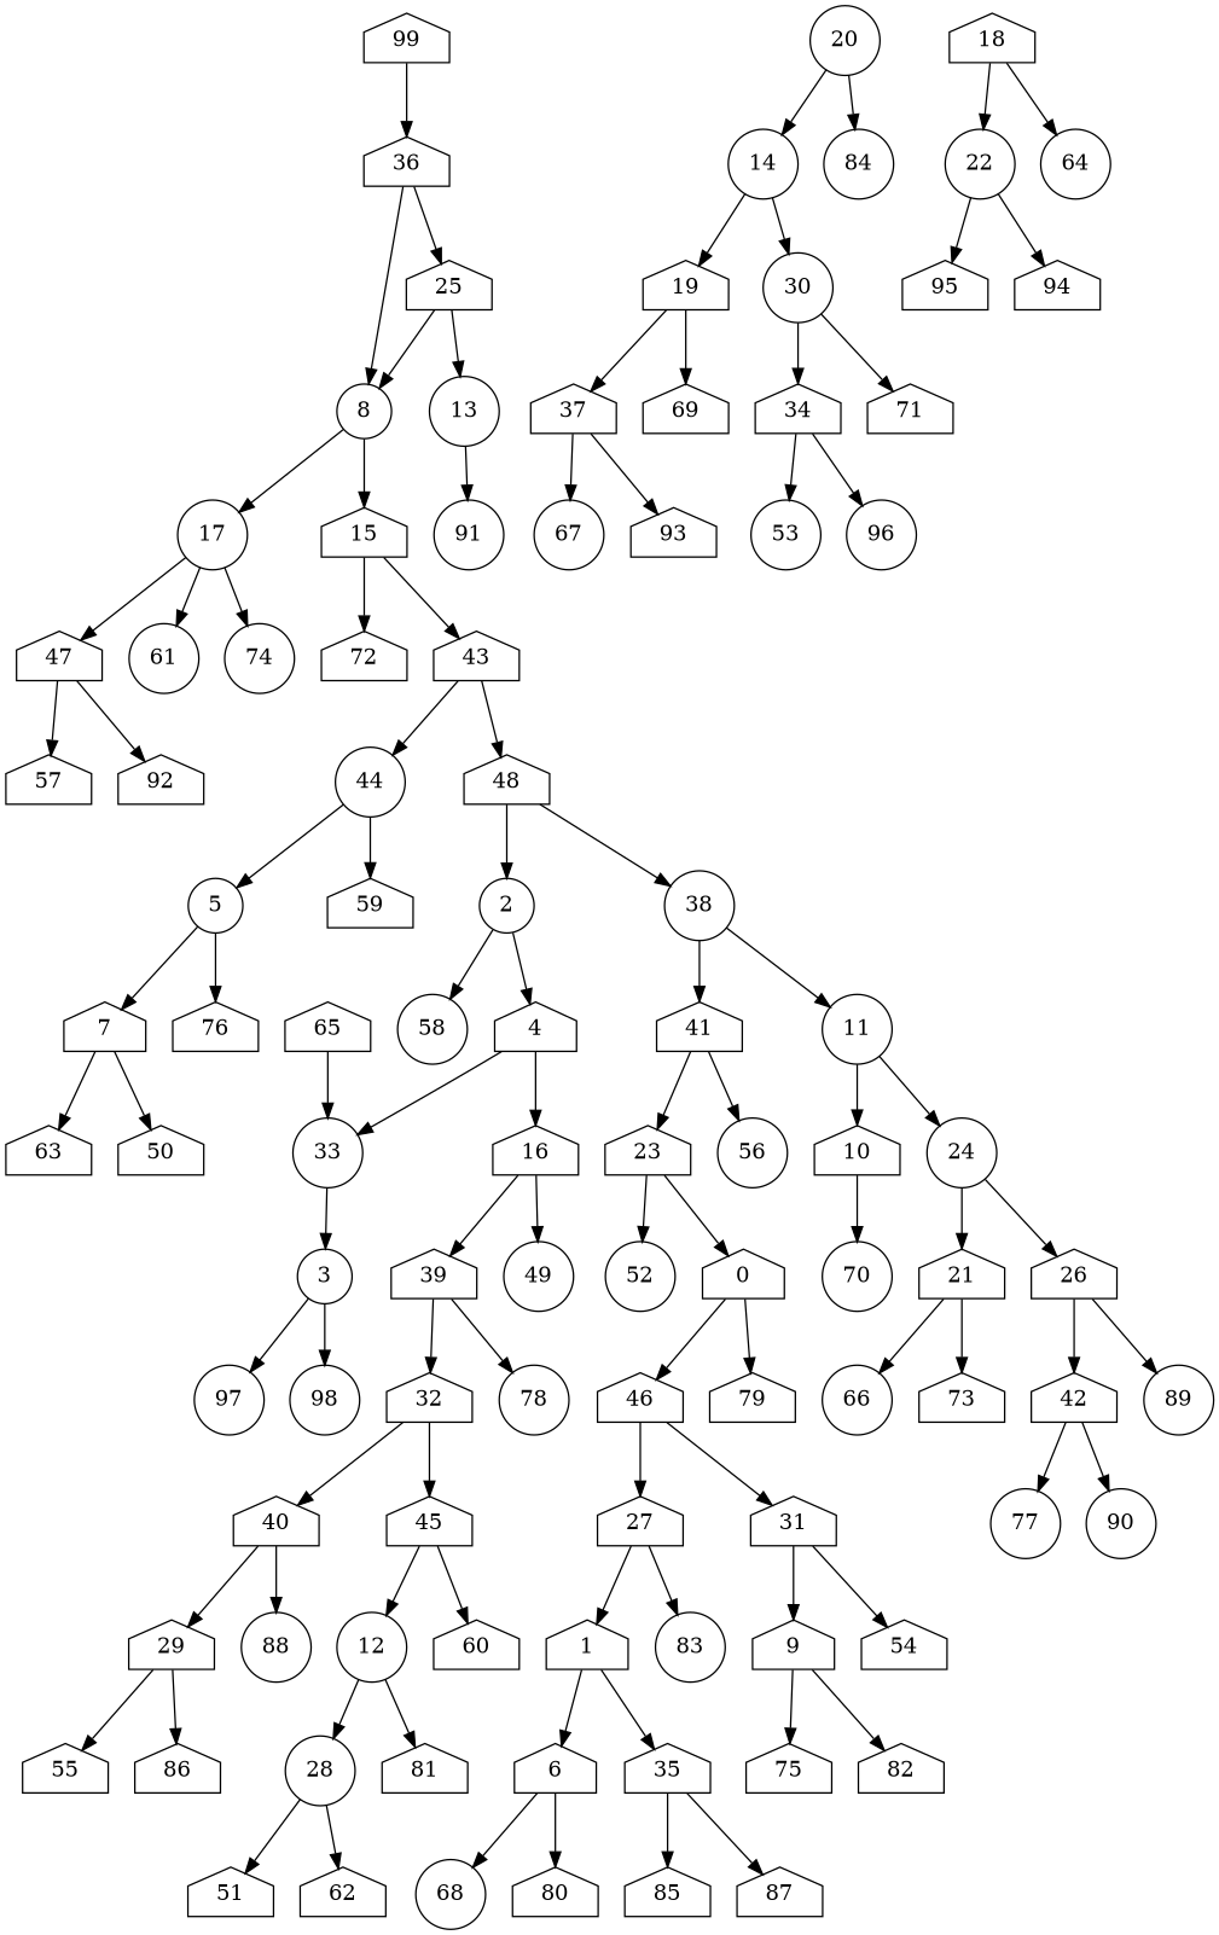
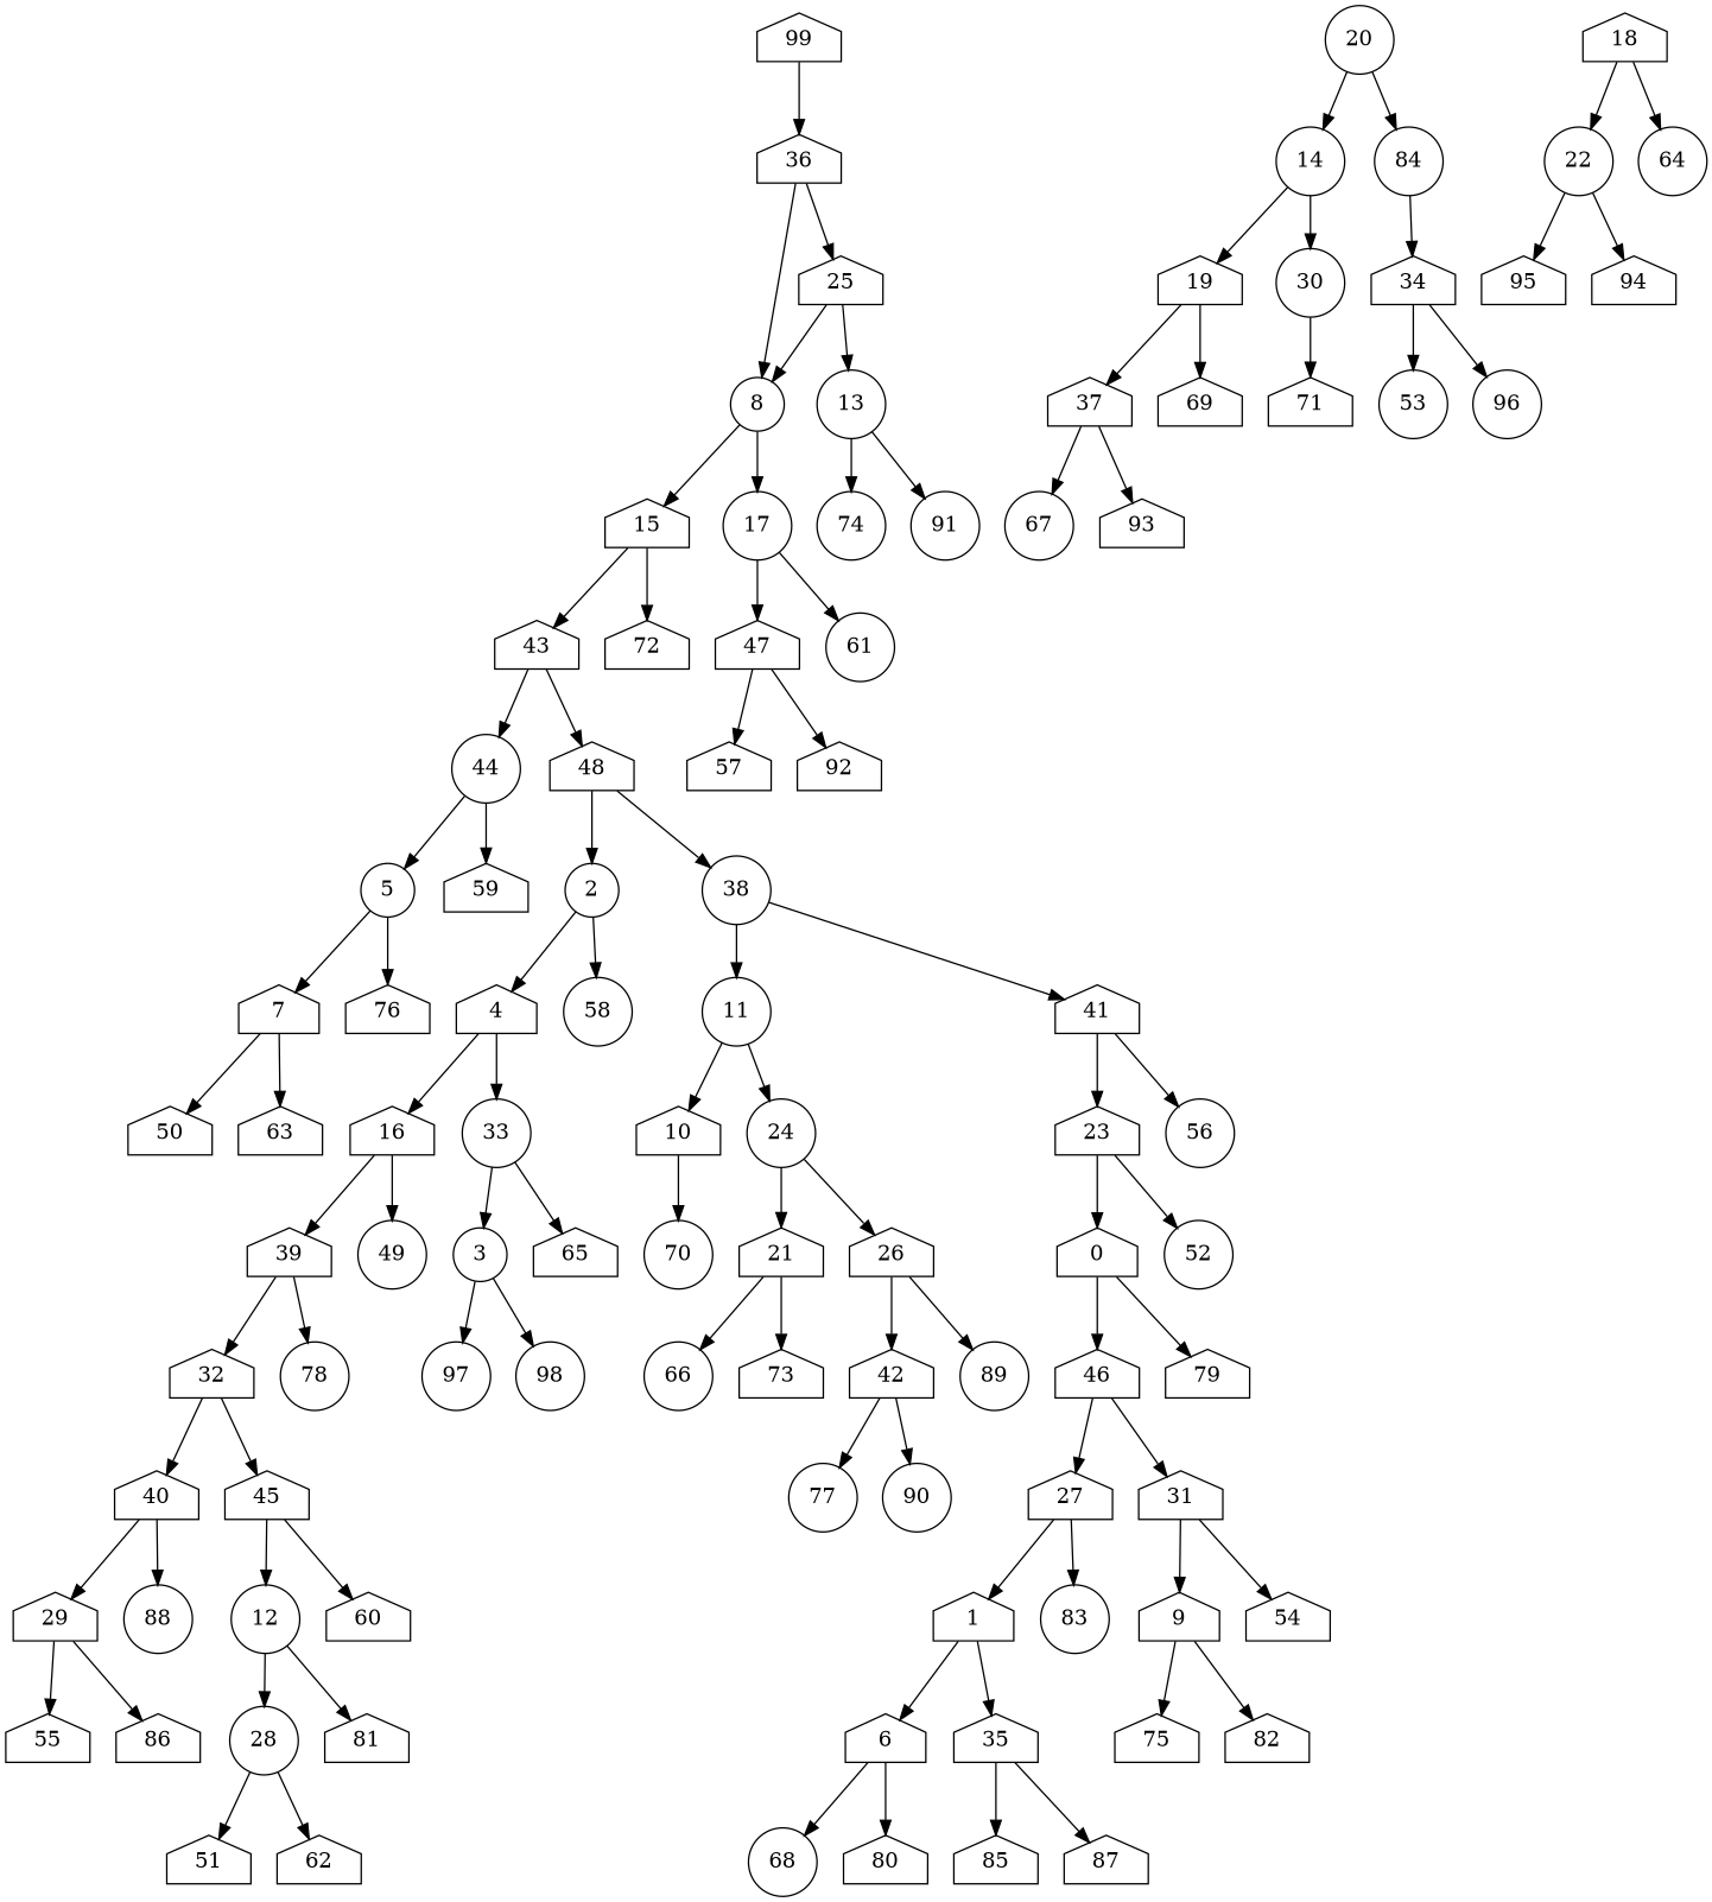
  digraph {
    node [shape=house]
    n1 [label=0]
    n2 [label=46]
    n3 [label=79]
    n4 [label=27]
    n5 [label=31]
    n6 [label=1]
    n7 [label=6]
    n8 [label=35]
    n9 [label=68 shape=circle]
    n10 [label=80]
    n11 [label=85]
    n12 [label=87]
    n13 [label=2 shape=circle]
    n14 [label=4]
    n15 [label=58 shape=circle]
    n16 [label=16]
    n17 [label=33 shape=circle]
    n18 [label=3 shape=circle]
    n19 [label=97 shape=circle]
    n20 [label=98 shape=circle]
    n21 [label=39]
    n22 [label=49 shape=circle]
    n23 [label=65]
    n24 [label=5 shape=circle]
    n25 [label=7]
    n26 [label=76]
    n27 [label=50]
    n28 [label=63]
    n29 [label=8 shape=circle]
    n30 [label=15]
    n31 [label=17 shape=circle]
    n32 [label=43]
    n33 [label=72]
    n34 [label=47]
    n35 [label=61 shape=circle]
    n36 [label=9]
    n37 [label=75]
    n38 [label=82]
    n39 [label=10]
    n40 [label=70 shape=circle]
    n41 [label=20 shape=circle]
    n42 [label=14 shape=circle]
    n43 [label=84 shape=circle]
    n44 [label=11 shape=circle]
    n45 [label=24 shape=circle]
    n46 [label=21]
    n47 [label=26]
    n48 [label=12 shape=circle]
    n49 [label=28 shape=circle]
    n50 [label=81]
    n51 [label=51]
    n52 [label=62]
    n53 [label=13 shape=circle]
    n54 [label=74 shape=circle]
    n55 [label=91 shape=circle]
    n56 [label=19]
    n57 [label=30 shape=circle]
    n58 [label=37]
    n59 [label=69]
    n60 [label=34]
    n61 [label=71]
    n62 [label=44 shape=circle]
    n63 [label=48]
    n64 [label=32]
    n65 [label=78 shape=circle]
    n66 [label=57]
    n67 [label=92]
    n68 [label=18]
    n69 [label=22 shape=circle]
    n70 [label=64 shape=circle]
    n71 [label=95]
    n72 [label=94]
    n73 [label=67 shape=circle]
    n74 [label=93]
    n75 [label=66 shape=circle]
    n76 [label=73]
    n77 [label=23]
    n78 [label=52 shape=circle]
    n79 [label=42]
    n80 [label=89 shape=circle]
    n81 [label=25]
    n82 [label=77 shape=circle]
    n83 [label=90 shape=circle]
    n84 [label=83 shape=circle]
    n85 [label=29]
    n86 [label=55]
    n87 [label=86]
    n88 [label=53 shape=circle]
    n89 [label=96 shape=circle]
    n90 [label=54]
    n91 [label=40]
    n92 [label=45]
    n93 [label=88 shape=circle]
    n94 [label=60]
    n95 [label=36]
    n96 [label=38 shape=circle]
    n97 [label=41]
    n98 [label=56 shape=circle]
    n99 [label=59]
    n100 [label=99]
    n1 -> n2
    n1 -> n3
    n2 -> n4
    n2 -> n5
    n4 -> n6
    n4 -> n84
    n5 -> n36
    n5 -> n90
    n6 -> n7
    n6 -> n8
    n7 -> n9
    n7 -> n10
    n8 -> n11
    n8 -> n12
    n13 -> n14
    n13 -> n15
    n14 -> n16
    n14 -> n17
    n16 -> n21
    n16 -> n22
    n17 -> n18
-   n23 -> n17
+   n17 -> n23
    n18 -> n19
    n18 -> n20
    n21 -> n64
    n21 -> n65
    n24 -> n25
    n24 -> n26
    n25 -> n27
    n25 -> n28
    n29 -> n30
    n29 -> n31
    n30 -> n32
    n30 -> n33
    n31 -> n34
    n31 -> n35
    n32 -> n62
    n32 -> n63
    n34 -> n66
    n34 -> n67
    n36 -> n37
    n36 -> n38
    n39 -> n40
    n41 -> n42
    n41 -> n43
    n42 -> n56
    n42 -> n57
    n44 -> n39
    n44 -> n45
    n45 -> n46
    n45 -> n47
    n46 -> n75
    n46 -> n76
    n47 -> n79
    n47 -> n80
    n48 -> n49
    n48 -> n50
    n49 -> n51
    n49 -> n52
-   n31 -> n54
+   n53 -> n54
    n53 -> n55
    n56 -> n58
    n56 -> n59
-   n57 -> n60
+   n43 -> n60
    n57 -> n61
    n58 -> n73
    n58 -> n74
    n60 -> n88
    n60 -> n89
    n62 -> n24
    n62 -> n99
    n63 -> n13
    n63 -> n96
    n64 -> n91
    n64 -> n92
    n68 -> n69
    n68 -> n70
    n69 -> n71
    n69 -> n72
    n77 -> n1
    n77 -> n78
    n79 -> n82
    n79 -> n83
    n81 -> n29
    n81 -> n53
    n85 -> n86
    n85 -> n87
    n91 -> n85
    n91 -> n93
    n92 -> n48
    n92 -> n94
    n95 -> n29
    n95 -> n81
    n96 -> n44
    n96 -> n97
    n97 -> n77
    n97 -> n98
    n100 -> n95
  }
